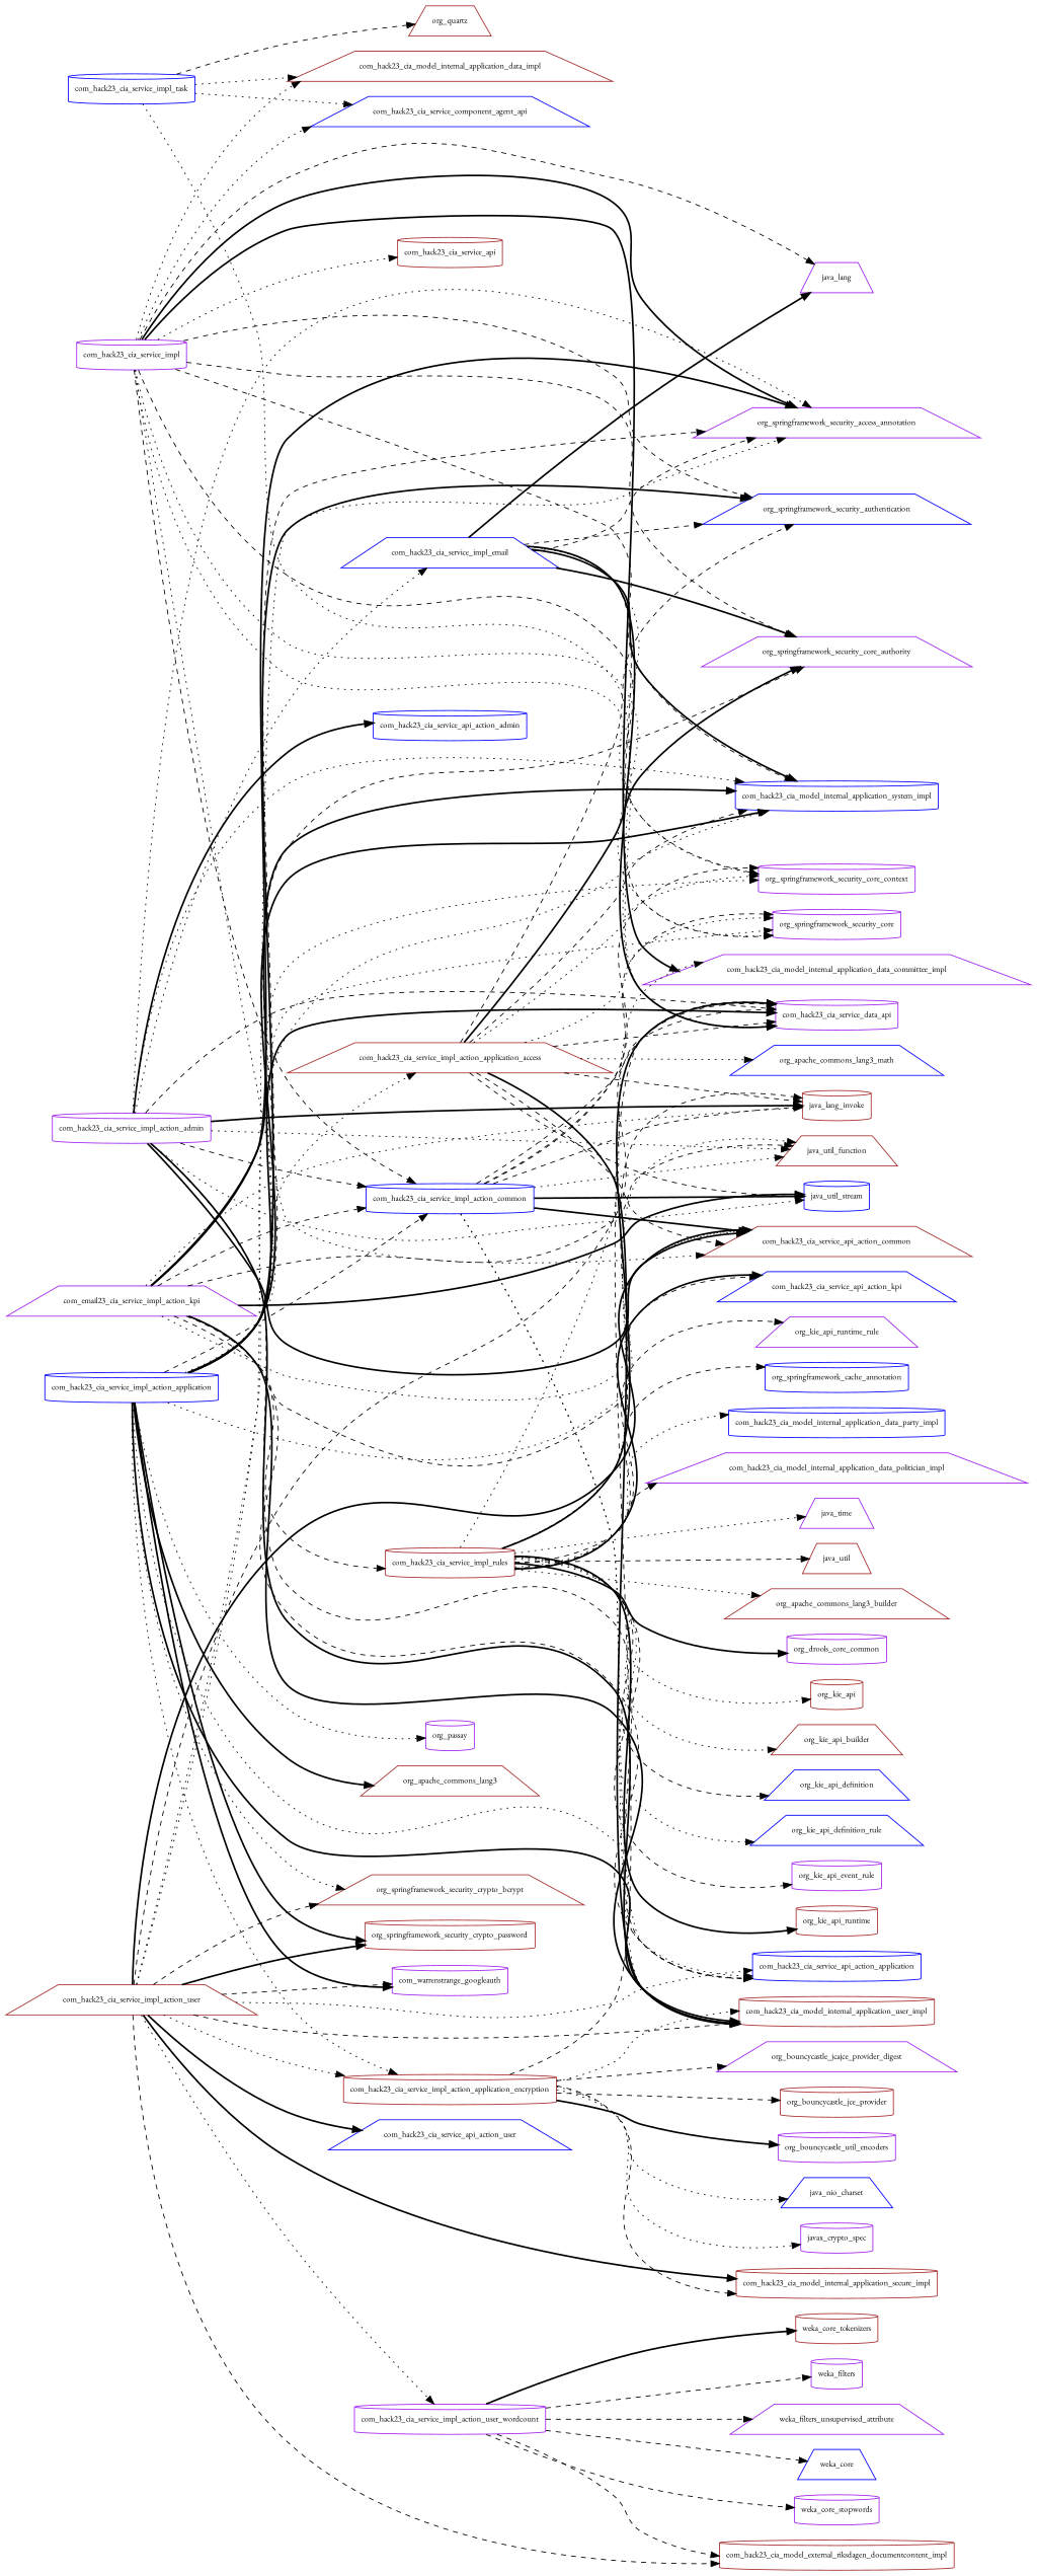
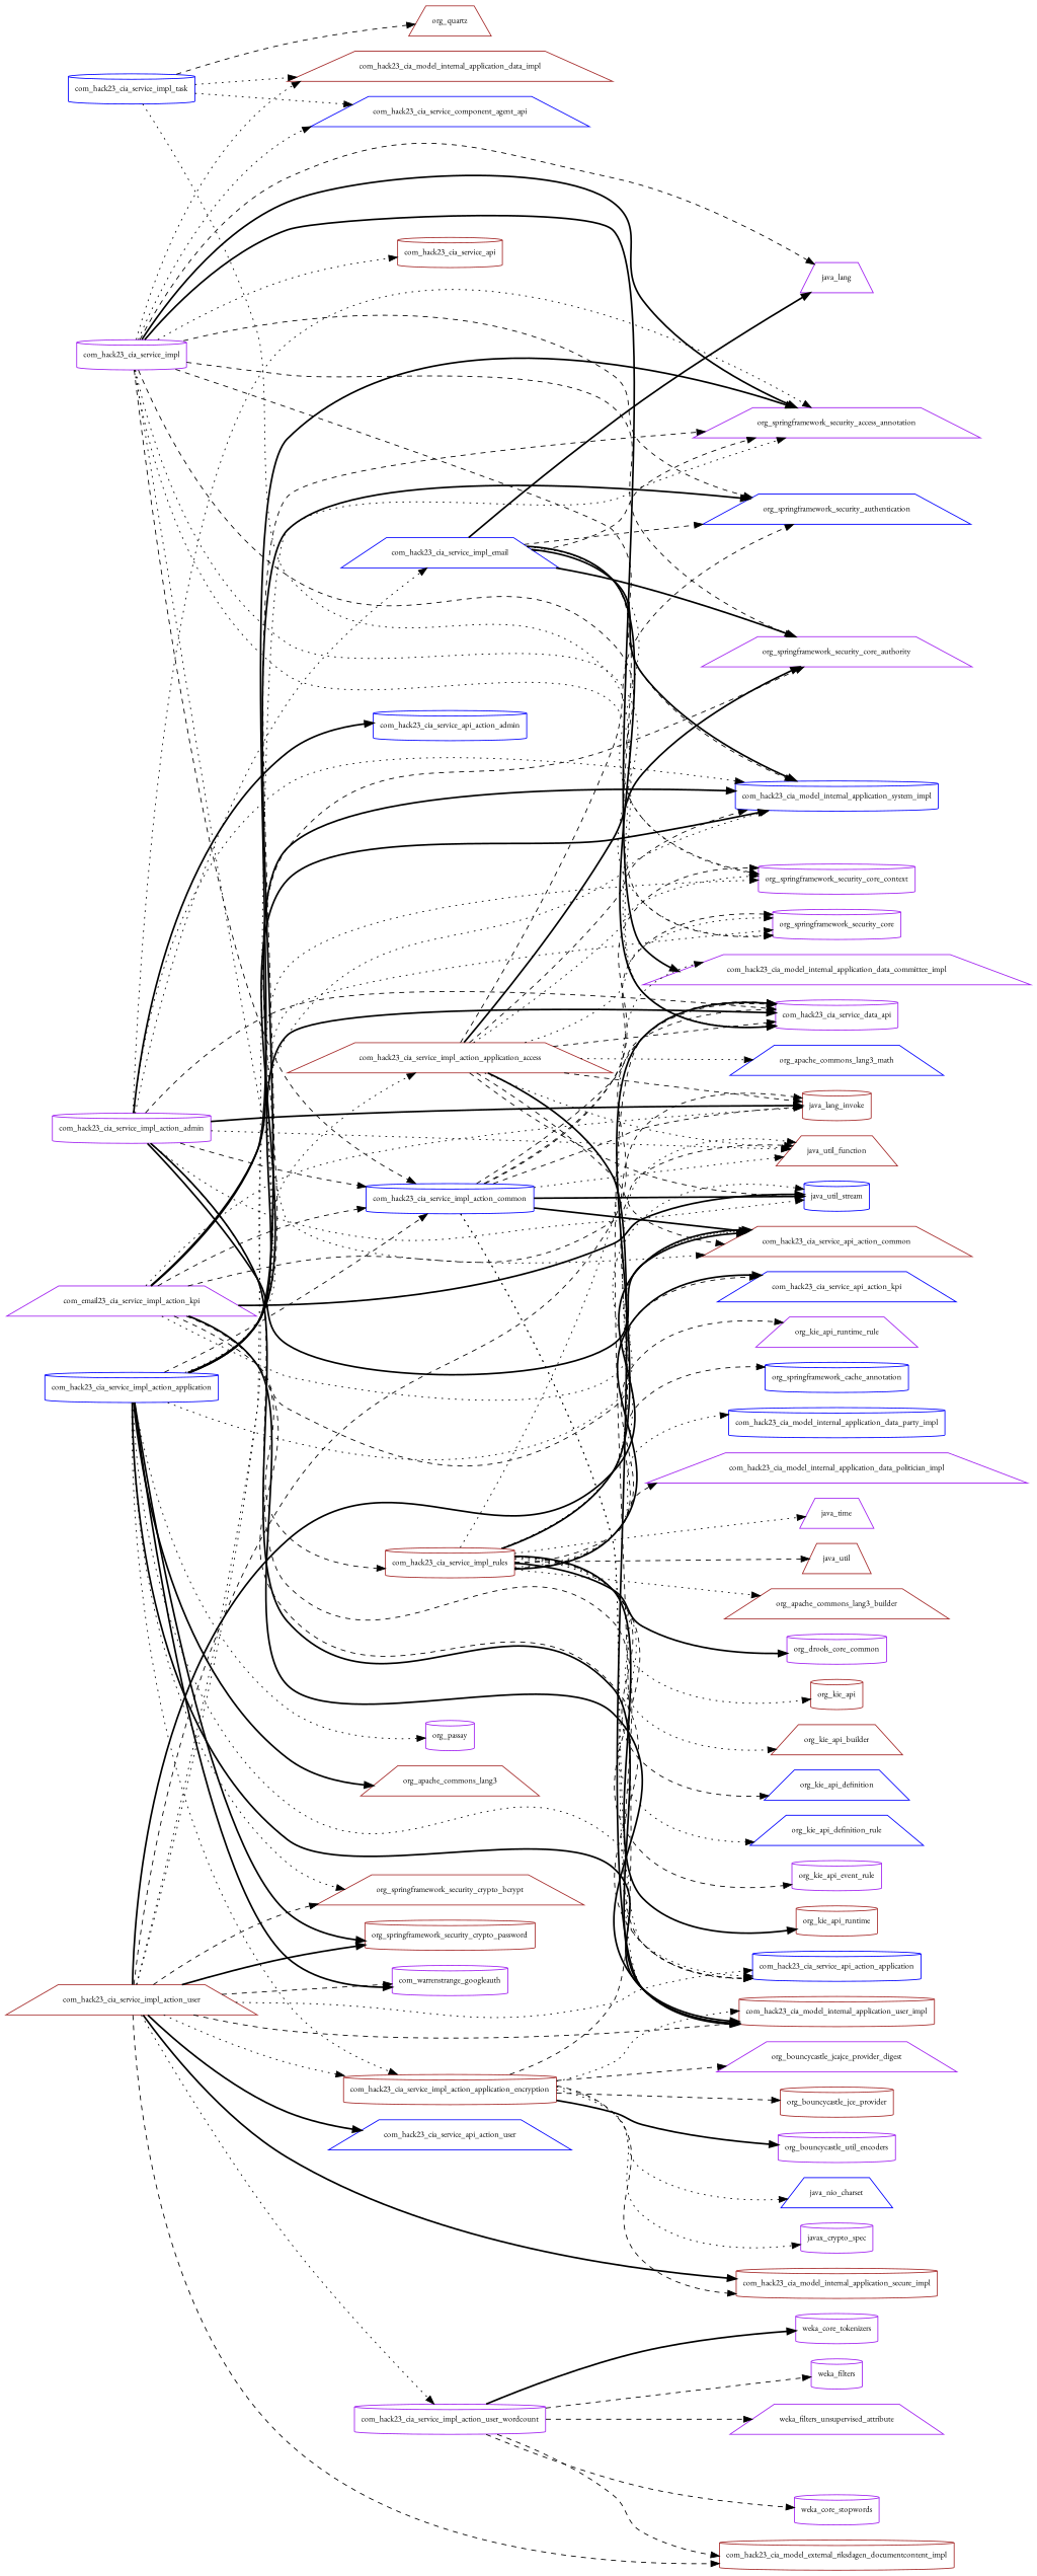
  digraph {
    fontname="EB Garamond"
    rankdir=LR
    node [color=purple fontname="EB Garamond" fontsize=10.0 shape=cylinder]
    edge [fontname="EB Garamond" style=dashed]
    com_hack23_cia_model_internal_application_data_committee_impl [shape=trapezium]
    com_hack23_cia_service_impl
    com_hack23_cia_model_internal_application_data_impl [color=brown shape=trapezium]
    com_hack23_cia_model_internal_application_system_impl [color=blue]
    com_hack23_cia_service_api [color=brown]
    com_hack23_cia_service_api_action_common [color=brown shape=trapezium]
    com_hack23_cia_service_component_agent_api [color=blue shape=trapezium]
    com_hack23_cia_service_data_api
    com_hack23_cia_service_impl_action_common [color=blue]
    java_lang [shape=trapezium]
    org_springframework_security_access_annotation [shape=trapezium]
    org_springframework_security_authentication [color=blue shape=trapezium]
    org_springframework_security_core
    org_springframework_security_core_authority [shape=trapezium]
    org_springframework_security_core_context
    com_hack23_cia_model_internal_application_user_impl [color=brown]
    com_hack23_cia_service_api_action_application [color=blue]
    java_lang_invoke [color=brown]
    java_util_function [color=brown shape=trapezium]
    java_util_stream [color=blue]
    com_hack23_cia_service_impl_action_admin
    com_hack23_cia_service_api_action_admin [color=blue]
    com_hack23_cia_service_impl_email [color=blue shape=trapezium]
    com_hack23_cia_service_impl_action_application [color=blue]
    com_hack23_cia_service_impl_action_application_access [color=brown shape=trapezium]
    com_hack23_cia_service_impl_action_application_encryption [color=brown]
    com_warrenstrange_googleauth
    org_apache_commons_lang3 [color=brown shape=trapezium]
    org_passay
    org_springframework_security_crypto_bcrypt [color=brown shape=trapezium]
    org_springframework_security_crypto_password [color=brown]
    org_apache_commons_lang3_math [color=blue shape=trapezium]
    com_hack23_cia_model_internal_application_secure_impl [color=brown]
    java_nio_charset [color=blue shape=trapezium]
    javax_crypto_spec
    org_bouncycastle_jcajce_provider_digest [shape=trapezium]
    org_bouncycastle_jce_provider [color=brown]
    org_bouncycastle_util_encoders
    n39 [label=com_email23_cia_service_impl_action_kpi shape=trapezium]
    com_hack23_cia_service_api_action_kpi [color=blue shape=trapezium]
    com_hack23_cia_service_impl_rules [color=brown]
    com_hack23_cia_model_internal_application_data_party_impl [color=blue]
    com_hack23_cia_model_internal_application_data_politician_impl [shape=trapezium]
    java_time [shape=trapezium]
    java_util [color=brown shape=trapezium]
    org_apache_commons_lang3_builder [color=brown shape=trapezium]
    org_drools_core_common
    org_kie_api [color=brown]
    org_kie_api_builder [color=brown shape=trapezium]
    org_kie_api_definition [color=blue shape=trapezium]
    org_kie_api_definition_rule [color=blue shape=trapezium]
    org_kie_api_event_rule
    org_kie_api_runtime [color=brown]
    org_kie_api_runtime_rule [shape=trapezium]
    org_springframework_cache_annotation [color=blue]
    com_hack23_cia_service_impl_action_user [color=brown shape=trapezium]
    com_hack23_cia_model_external_riksdagen_documentcontent_impl [color=brown]
    com_hack23_cia_service_api_action_user [color=blue shape=trapezium]
    com_hack23_cia_service_impl_action_user_wordcount
-   weka_core [color=blue shape=trapezium]
    weka_core_stopwords
-   weka_core_tokenizers [color=brown]
+   weka_core_tokenizers
    weka_filters
    weka_filters_unsupervised_attribute [shape=trapezium]
    com_hack23_cia_service_impl_task [color=blue]
    org_quartz [color=brown shape=trapezium]
    com_hack23_cia_service_impl -> com_hack23_cia_model_internal_application_data_committee_impl [style=bold]
    com_hack23_cia_service_impl -> com_hack23_cia_model_internal_application_data_impl [style=dotted]
    com_hack23_cia_service_impl -> com_hack23_cia_model_internal_application_system_impl
    com_hack23_cia_service_impl -> com_hack23_cia_service_api [style=dotted]
    com_hack23_cia_service_impl -> com_hack23_cia_service_api_action_common [style=dotted]
    com_hack23_cia_service_impl -> com_hack23_cia_service_component_agent_api [style=dotted]
    com_hack23_cia_service_impl -> com_hack23_cia_service_data_api [style=dotted]
    com_hack23_cia_service_impl -> com_hack23_cia_service_impl_action_common
    com_hack23_cia_service_impl -> java_lang
    com_hack23_cia_service_impl -> org_springframework_security_access_annotation [style=bold]
    com_hack23_cia_service_impl -> org_springframework_security_authentication
    com_hack23_cia_service_impl -> org_springframework_security_core [style=dotted]
    com_hack23_cia_service_impl -> org_springframework_security_core_authority
    com_hack23_cia_service_impl -> org_springframework_security_core_context
    com_hack23_cia_service_impl_action_common -> com_hack23_cia_service_api_action_common [style=bold]
    com_hack23_cia_service_impl_action_common -> com_hack23_cia_service_data_api
    com_hack23_cia_service_impl_action_common -> org_springframework_security_core
    com_hack23_cia_service_impl_action_common -> org_springframework_security_core_context
    com_hack23_cia_service_impl_action_common -> com_hack23_cia_model_internal_application_user_impl [style=dotted]
    com_hack23_cia_service_impl_action_common -> com_hack23_cia_service_api_action_application [style=dotted]
    com_hack23_cia_service_impl_action_common -> java_lang_invoke
    com_hack23_cia_service_impl_action_common -> java_util_function [style=dotted]
    com_hack23_cia_service_impl_action_common -> java_util_stream [style=bold]
    com_hack23_cia_service_impl_action_admin -> com_hack23_cia_model_internal_application_system_impl [style=dotted]
    com_hack23_cia_service_impl_action_admin -> com_hack23_cia_service_api_action_common [style=bold]
    com_hack23_cia_service_impl_action_admin -> com_hack23_cia_service_data_api
    com_hack23_cia_service_impl_action_admin -> com_hack23_cia_service_impl_action_common
    com_hack23_cia_service_impl_action_admin -> org_springframework_security_access_annotation [style=dotted]
    com_hack23_cia_service_impl_action_admin -> com_hack23_cia_model_internal_application_user_impl [style=bold]
    com_hack23_cia_service_impl_action_admin -> com_hack23_cia_service_api_action_application
    com_hack23_cia_service_impl_action_admin -> java_lang_invoke [style=bold]
    com_hack23_cia_service_impl_action_admin -> java_util_function [style=dotted]
    com_hack23_cia_service_impl_action_admin -> java_util_stream [style=dotted]
    com_hack23_cia_service_impl_action_admin -> com_hack23_cia_service_api_action_admin [style=bold]
    com_hack23_cia_service_impl_action_admin -> com_hack23_cia_service_impl_email [style=dotted]
    com_hack23_cia_service_impl_email -> com_hack23_cia_model_internal_application_system_impl [style=bold]
    com_hack23_cia_service_impl_email -> com_hack23_cia_service_data_api [style=bold]
    com_hack23_cia_service_impl_email -> java_lang [style=bold]
    com_hack23_cia_service_impl_email -> org_springframework_security_access_annotation
    com_hack23_cia_service_impl_email -> org_springframework_security_authentication
    com_hack23_cia_service_impl_email -> org_springframework_security_core
    com_hack23_cia_service_impl_email -> org_springframework_security_core_authority [style=bold]
    com_hack23_cia_service_impl_email -> org_springframework_security_core_context [style=dotted]
    com_hack23_cia_service_impl_action_application -> com_hack23_cia_model_internal_application_system_impl [style=bold]
    com_hack23_cia_service_impl_action_application -> com_hack23_cia_service_api_action_common [style=dotted]
    com_hack23_cia_service_impl_action_application -> com_hack23_cia_service_data_api [style=bold]
    com_hack23_cia_service_impl_action_application -> com_hack23_cia_service_impl_action_common
    com_hack23_cia_service_impl_action_application -> org_springframework_security_access_annotation
    com_hack23_cia_service_impl_action_application -> org_springframework_security_authentication [style=bold]
    com_hack23_cia_service_impl_action_application -> org_springframework_security_core [style=dotted]
    com_hack23_cia_service_impl_action_application -> org_springframework_security_core_authority
    com_hack23_cia_service_impl_action_application -> org_springframework_security_core_context [style=dotted]
    com_hack23_cia_service_impl_action_application -> com_hack23_cia_model_internal_application_user_impl [style=bold]
    com_hack23_cia_service_impl_action_application -> com_hack23_cia_service_api_action_application [style=dotted]
    com_hack23_cia_service_impl_action_application -> com_hack23_cia_service_impl_action_application_access [style=dotted]
    com_hack23_cia_service_impl_action_application -> com_hack23_cia_service_impl_action_application_encryption [style=dotted]
    com_hack23_cia_service_impl_action_application -> com_warrenstrange_googleauth [style=bold]
    com_hack23_cia_service_impl_action_application -> org_apache_commons_lang3 [style=bold]
    com_hack23_cia_service_impl_action_application -> org_passay [style=dotted]
    com_hack23_cia_service_impl_action_application -> org_springframework_security_crypto_bcrypt [style=dotted]
    com_hack23_cia_service_impl_action_application -> org_springframework_security_crypto_password [style=bold]
    com_hack23_cia_service_impl_action_application_access -> com_hack23_cia_model_internal_application_system_impl
    com_hack23_cia_service_impl_action_application_access -> com_hack23_cia_service_api_action_common
    com_hack23_cia_service_impl_action_application_access -> com_hack23_cia_service_data_api
    com_hack23_cia_service_impl_action_application_access -> org_springframework_security_authentication
    com_hack23_cia_service_impl_action_application_access -> org_springframework_security_core [style=dotted]
    com_hack23_cia_service_impl_action_application_access -> org_springframework_security_core_authority [style=bold]
    com_hack23_cia_service_impl_action_application_access -> org_springframework_security_core_context [style=dotted]
    com_hack23_cia_service_impl_action_application_access -> com_hack23_cia_model_internal_application_user_impl [style=bold]
    com_hack23_cia_service_impl_action_application_access -> java_lang_invoke
+   com_hack23_cia_service_impl_action_application_access -> java_util_function [style=dotted]
    com_hack23_cia_service_impl_action_application_access -> java_util_stream
    com_hack23_cia_service_impl_action_application_access -> org_apache_commons_lang3_math [style=dotted]
    com_hack23_cia_service_impl_action_application_encryption -> com_hack23_cia_service_data_api
    com_hack23_cia_service_impl_action_application_encryption -> com_hack23_cia_model_internal_application_user_impl [style=dotted]
    com_hack23_cia_service_impl_action_application_encryption -> com_hack23_cia_model_internal_application_secure_impl
    com_hack23_cia_service_impl_action_application_encryption -> java_nio_charset [style=dotted]
    com_hack23_cia_service_impl_action_application_encryption -> javax_crypto_spec [style=dotted]
    com_hack23_cia_service_impl_action_application_encryption -> org_bouncycastle_jcajce_provider_digest
    com_hack23_cia_service_impl_action_application_encryption -> org_bouncycastle_jce_provider
    com_hack23_cia_service_impl_action_application_encryption -> org_bouncycastle_util_encoders [style=bold]
    n39 -> com_hack23_cia_model_internal_application_system_impl [style=bold]
    n39 -> com_hack23_cia_service_api_action_common [style=dotted]
    n39 -> com_hack23_cia_service_impl_action_common
    n39 -> org_springframework_security_access_annotation [style=bold]
    n39 -> com_hack23_cia_model_internal_application_user_impl [style=bold]
    n39 -> com_hack23_cia_service_api_action_application
    n39 -> java_lang_invoke [style=dotted]
    n39 -> java_util_function
    n39 -> java_util_stream [style=bold]
    n39 -> com_hack23_cia_service_api_action_kpi
    n39 -> com_hack23_cia_service_impl_rules
    com_hack23_cia_service_impl_rules -> com_hack23_cia_model_internal_application_data_committee_impl [style=dotted]
    com_hack23_cia_service_impl_rules -> com_hack23_cia_service_data_api [style=bold]
    com_hack23_cia_service_impl_rules -> java_lang_invoke
    com_hack23_cia_service_impl_rules -> java_util_function [style=dotted]
+   com_hack23_cia_service_impl_rules -> java_util_stream [style=dotted]
    com_hack23_cia_service_impl_rules -> com_hack23_cia_service_api_action_kpi [style=bold]
    com_hack23_cia_service_impl_rules -> com_hack23_cia_model_internal_application_data_party_impl [style=dotted]
    com_hack23_cia_service_impl_rules -> com_hack23_cia_model_internal_application_data_politician_impl
    com_hack23_cia_service_impl_rules -> java_time [style=dotted]
    com_hack23_cia_service_impl_rules -> java_util
    com_hack23_cia_service_impl_rules -> org_apache_commons_lang3_builder [style=dotted]
    com_hack23_cia_service_impl_rules -> org_drools_core_common [style=bold]
    com_hack23_cia_service_impl_rules -> org_kie_api [style=dotted]
    com_hack23_cia_service_impl_rules -> org_kie_api_builder [style=dotted]
    com_hack23_cia_service_impl_rules -> org_kie_api_definition
    com_hack23_cia_service_impl_rules -> org_kie_api_definition_rule [style=dotted]
    com_hack23_cia_service_impl_rules -> org_kie_api_event_rule
    com_hack23_cia_service_impl_rules -> org_kie_api_runtime [style=bold]
    com_hack23_cia_service_impl_rules -> org_kie_api_runtime_rule
    com_hack23_cia_service_impl_rules -> org_springframework_cache_annotation
    com_hack23_cia_service_impl_action_user -> com_hack23_cia_model_internal_application_system_impl [style=dotted]
    com_hack23_cia_service_impl_action_user -> com_hack23_cia_service_api_action_common [style=bold]
    com_hack23_cia_service_impl_action_user -> com_hack23_cia_service_data_api
    com_hack23_cia_service_impl_action_user -> org_springframework_security_access_annotation [style=dotted]
    com_hack23_cia_service_impl_action_user -> com_hack23_cia_model_internal_application_user_impl
    com_hack23_cia_service_impl_action_user -> com_hack23_cia_service_api_action_application [style=dotted]
    com_hack23_cia_service_impl_action_user -> com_hack23_cia_service_impl_action_application_encryption [style=dotted]
    com_hack23_cia_service_impl_action_user -> com_warrenstrange_googleauth
    com_hack23_cia_service_impl_action_user -> org_springframework_security_crypto_bcrypt
    com_hack23_cia_service_impl_action_user -> org_springframework_security_crypto_password [style=bold]
    com_hack23_cia_service_impl_action_user -> com_hack23_cia_model_internal_application_secure_impl [style=bold]
    com_hack23_cia_service_impl_action_user -> com_hack23_cia_model_external_riksdagen_documentcontent_impl
    com_hack23_cia_service_impl_action_user -> com_hack23_cia_service_api_action_user [style=bold]
    com_hack23_cia_service_impl_action_user -> com_hack23_cia_service_impl_action_user_wordcount [style=dotted]
    com_hack23_cia_service_impl_action_user_wordcount -> com_hack23_cia_model_external_riksdagen_documentcontent_impl
-   com_hack23_cia_service_impl_action_user_wordcount -> weka_core
    com_hack23_cia_service_impl_action_user_wordcount -> weka_core_stopwords
    com_hack23_cia_service_impl_action_user_wordcount -> weka_core_tokenizers [style=bold]
    com_hack23_cia_service_impl_action_user_wordcount -> weka_filters
    com_hack23_cia_service_impl_action_user_wordcount -> weka_filters_unsupervised_attribute
    com_hack23_cia_service_impl_task -> com_hack23_cia_model_internal_application_data_impl [style=dotted]
    com_hack23_cia_service_impl_task -> com_hack23_cia_service_component_agent_api [style=dotted]
    com_hack23_cia_service_impl_task -> com_hack23_cia_service_data_api [style=dotted]
    com_hack23_cia_service_impl_task -> org_quartz
  }
